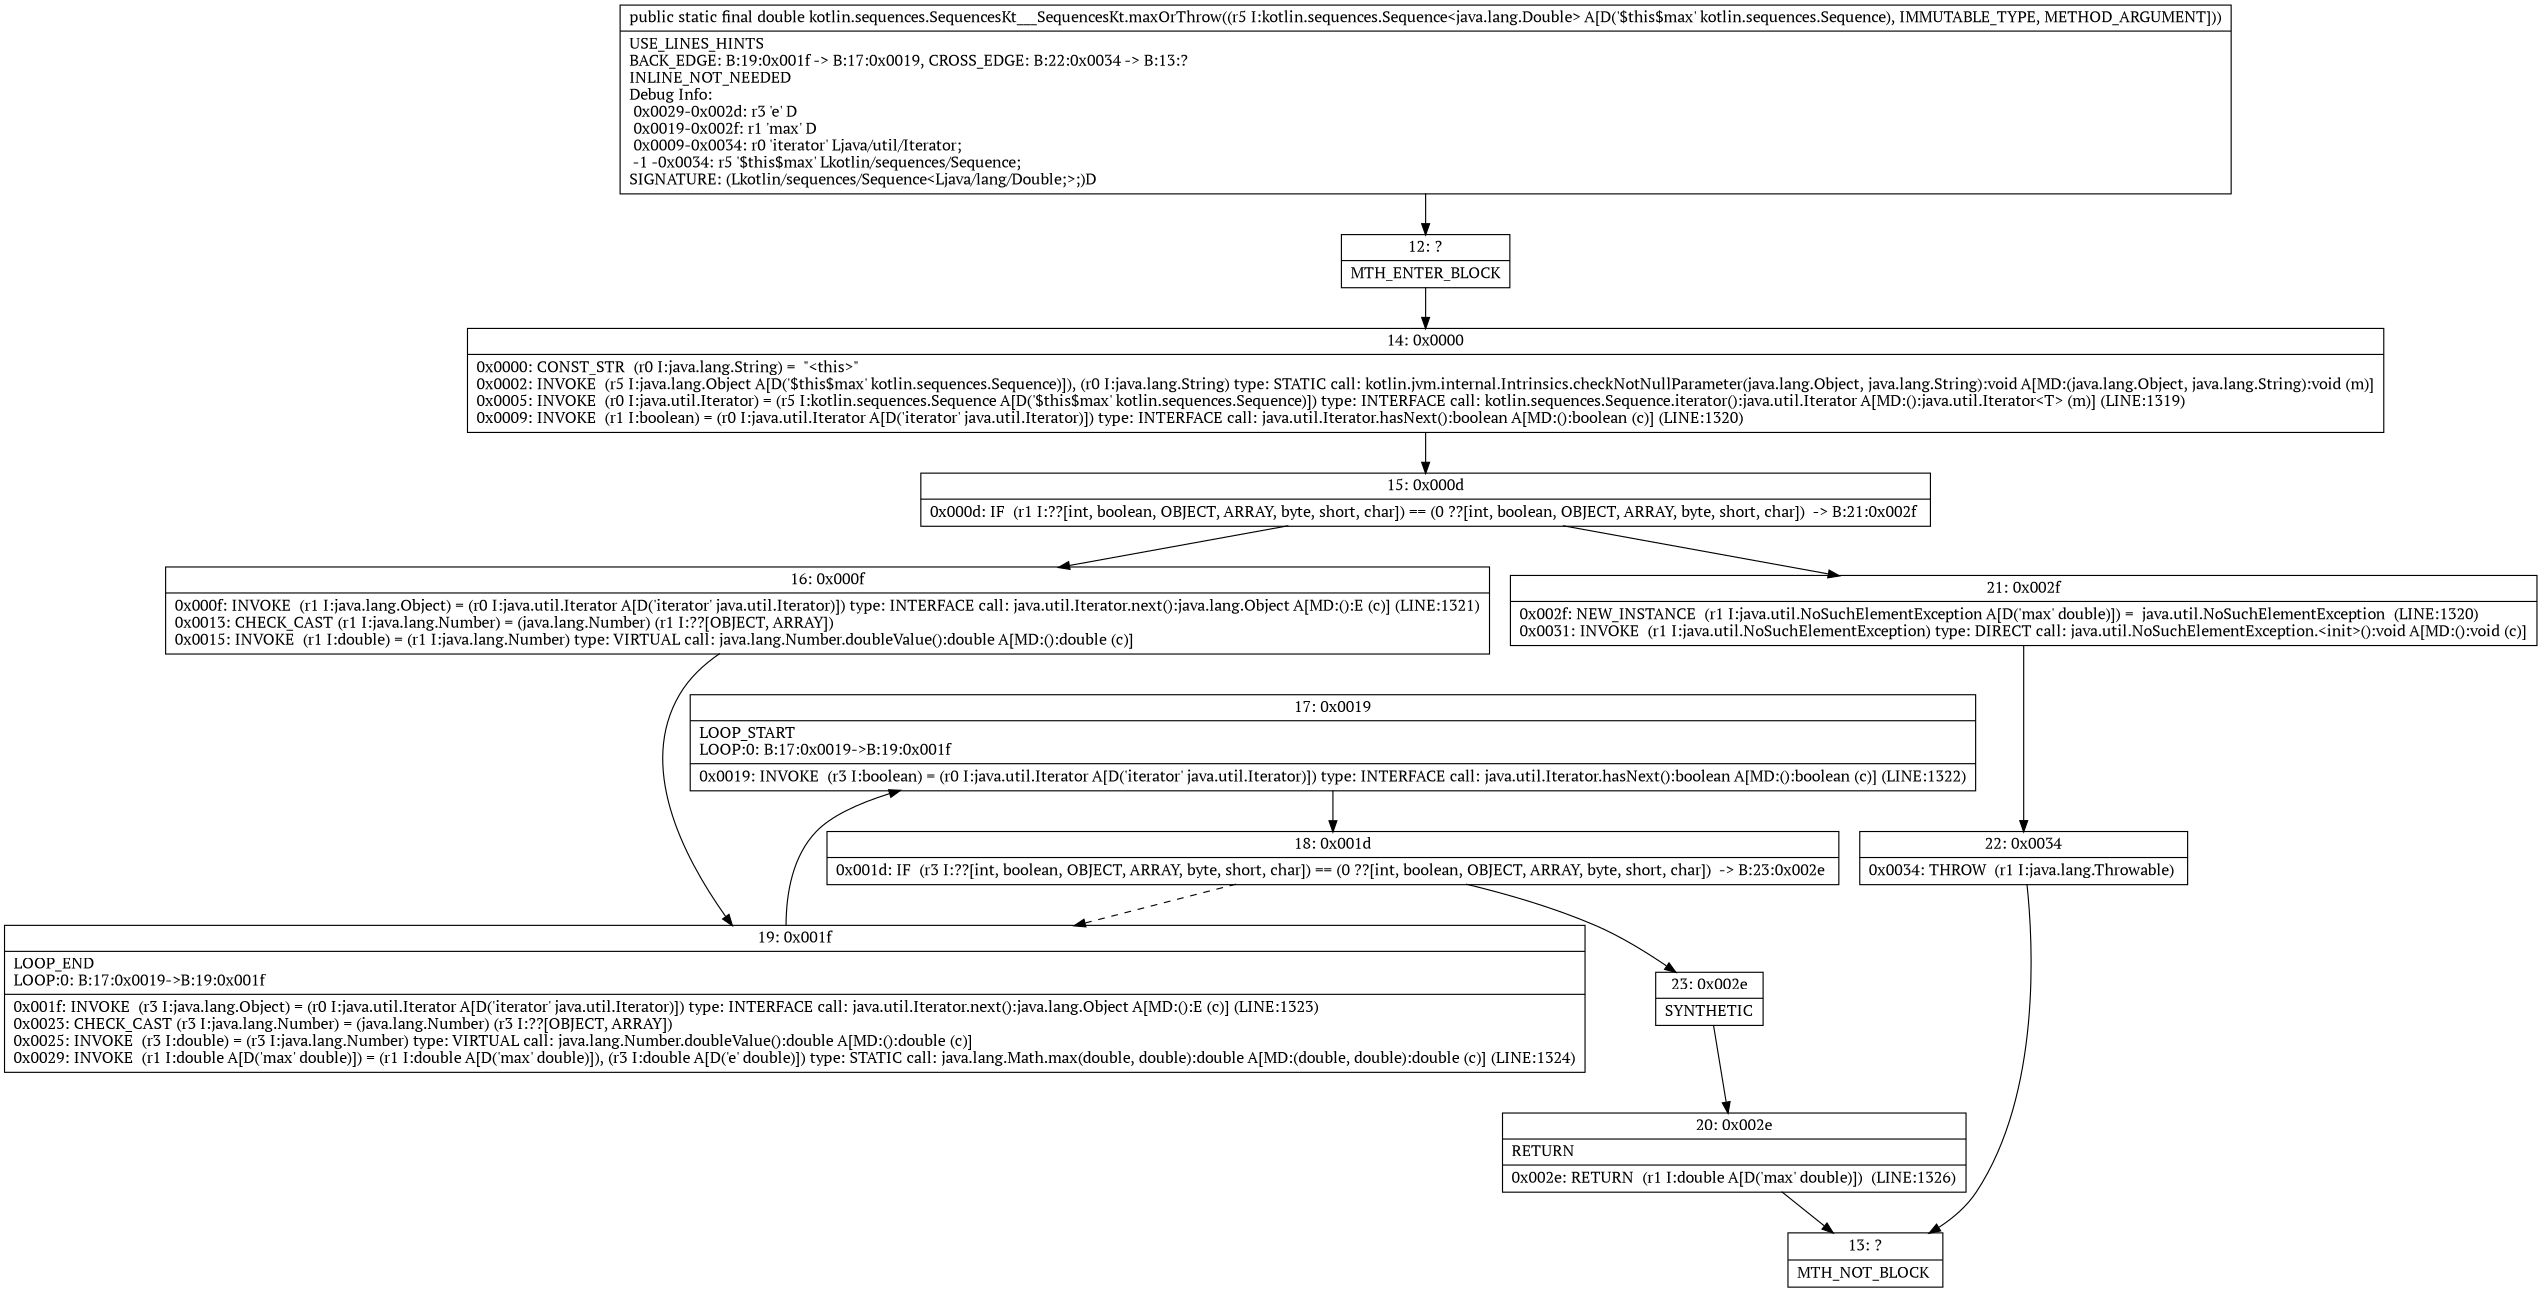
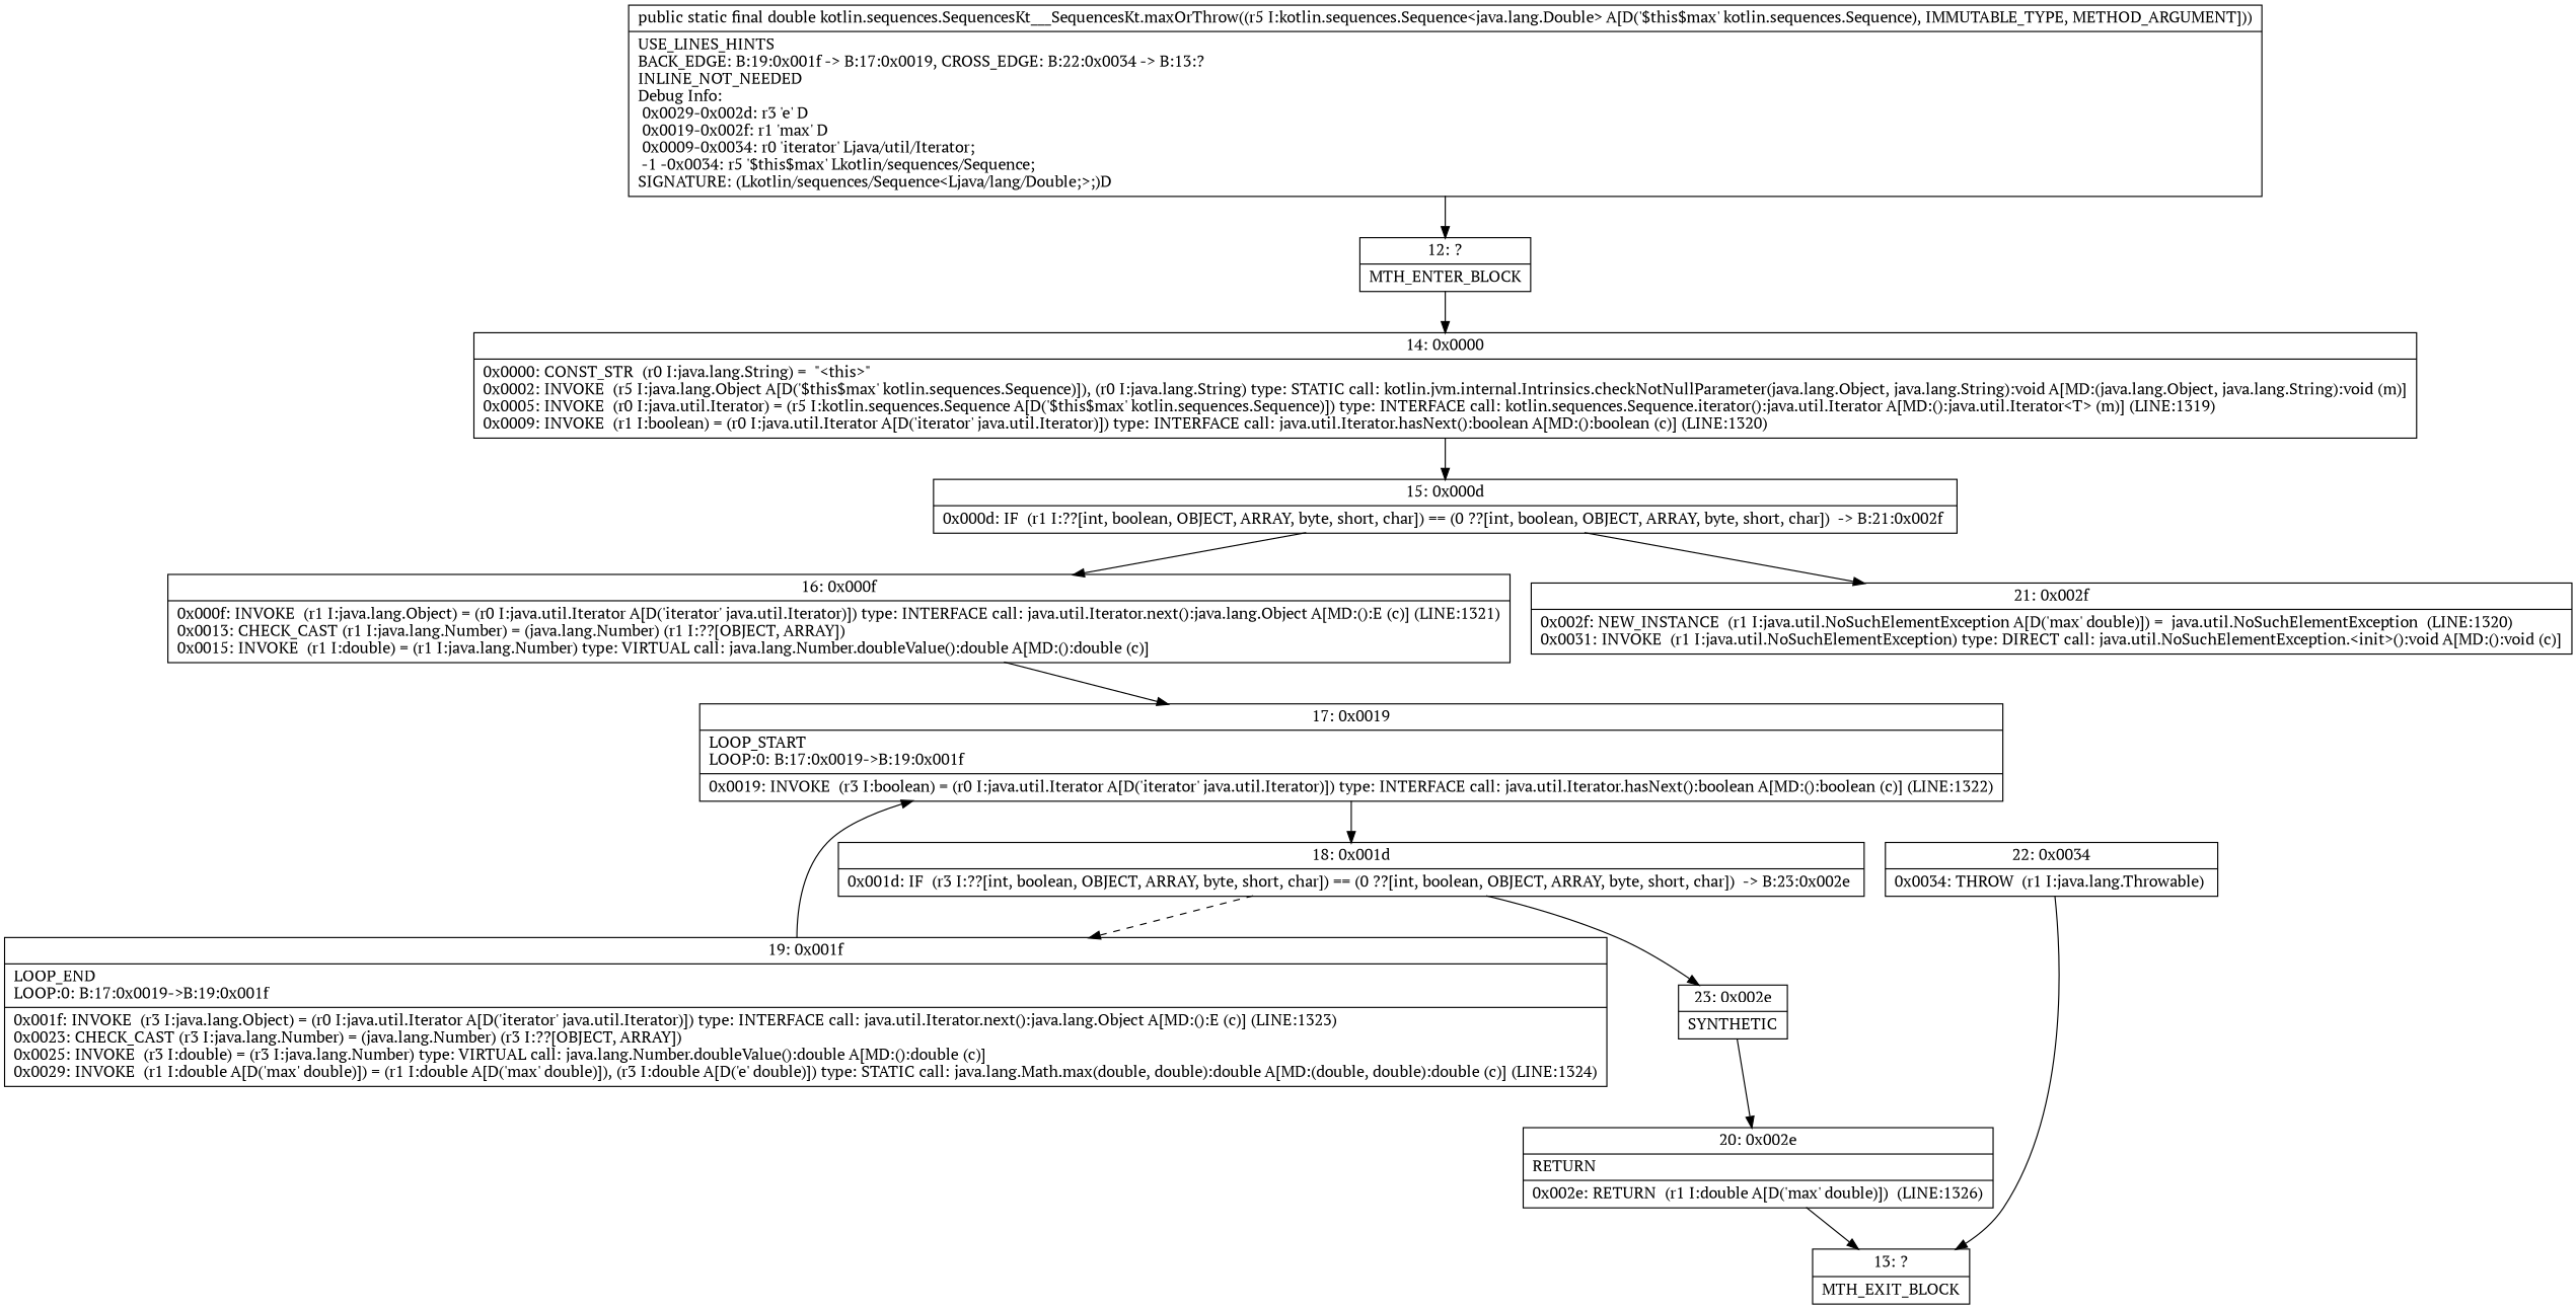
  digraph {
    fontname="PT Serif"
    node [fontname="PT Serif" shape=record]
    edge [fontname="PT Serif"]
    n1 [label="{12\:\ ?|MTH_ENTER_BLOCK\l}"]
    n2 [label="{14\:\ 0x0000|0x0000: CONST_STR  (r0 I:java.lang.String) =  \"\<this\>\" \l0x0002: INVOKE  (r5 I:java.lang.Object A[D('$this$max' kotlin.sequences.Sequence)]), (r0 I:java.lang.String) type: STATIC call: kotlin.jvm.internal.Intrinsics.checkNotNullParameter(java.lang.Object, java.lang.String):void A[MD:(java.lang.Object, java.lang.String):void (m)]\l0x0005: INVOKE  (r0 I:java.util.Iterator) = (r5 I:kotlin.sequences.Sequence A[D('$this$max' kotlin.sequences.Sequence)]) type: INTERFACE call: kotlin.sequences.Sequence.iterator():java.util.Iterator A[MD:():java.util.Iterator\<T\> (m)] (LINE:1319)\l0x0009: INVOKE  (r1 I:boolean) = (r0 I:java.util.Iterator A[D('iterator' java.util.Iterator)]) type: INTERFACE call: java.util.Iterator.hasNext():boolean A[MD:():boolean (c)] (LINE:1320)\l}"]
    n3 [label="{15\:\ 0x000d|0x000d: IF  (r1 I:??[int, boolean, OBJECT, ARRAY, byte, short, char]) == (0 ??[int, boolean, OBJECT, ARRAY, byte, short, char])  \-\> B:21:0x002f \l}"]
    n4 [label="{16\:\ 0x000f|0x000f: INVOKE  (r1 I:java.lang.Object) = (r0 I:java.util.Iterator A[D('iterator' java.util.Iterator)]) type: INTERFACE call: java.util.Iterator.next():java.lang.Object A[MD:():E (c)] (LINE:1321)\l0x0013: CHECK_CAST (r1 I:java.lang.Number) = (java.lang.Number) (r1 I:??[OBJECT, ARRAY]) \l0x0015: INVOKE  (r1 I:double) = (r1 I:java.lang.Number) type: VIRTUAL call: java.lang.Number.doubleValue():double A[MD:():double (c)]\l}"]
    n5 [label="{21\:\ 0x002f|0x002f: NEW_INSTANCE  (r1 I:java.util.NoSuchElementException A[D('max' double)]) =  java.util.NoSuchElementException  (LINE:1320)\l0x0031: INVOKE  (r1 I:java.util.NoSuchElementException) type: DIRECT call: java.util.NoSuchElementException.\<init\>():void A[MD:():void (c)]\l}"]
    n6 [label="{17\:\ 0x0019|LOOP_START\lLOOP:0: B:17:0x0019\-\>B:19:0x001f\l|0x0019: INVOKE  (r3 I:boolean) = (r0 I:java.util.Iterator A[D('iterator' java.util.Iterator)]) type: INTERFACE call: java.util.Iterator.hasNext():boolean A[MD:():boolean (c)] (LINE:1322)\l}"]
    n7 [label="{22\:\ 0x0034|0x0034: THROW  (r1 I:java.lang.Throwable) \l}"]
    n8 [label="{18\:\ 0x001d|0x001d: IF  (r3 I:??[int, boolean, OBJECT, ARRAY, byte, short, char]) == (0 ??[int, boolean, OBJECT, ARRAY, byte, short, char])  \-\> B:23:0x002e \l}"]
    n9 [label="{19\:\ 0x001f|LOOP_END\lLOOP:0: B:17:0x0019\-\>B:19:0x001f\l|0x001f: INVOKE  (r3 I:java.lang.Object) = (r0 I:java.util.Iterator A[D('iterator' java.util.Iterator)]) type: INTERFACE call: java.util.Iterator.next():java.lang.Object A[MD:():E (c)] (LINE:1323)\l0x0023: CHECK_CAST (r3 I:java.lang.Number) = (java.lang.Number) (r3 I:??[OBJECT, ARRAY]) \l0x0025: INVOKE  (r3 I:double) = (r3 I:java.lang.Number) type: VIRTUAL call: java.lang.Number.doubleValue():double A[MD:():double (c)]\l0x0029: INVOKE  (r1 I:double A[D('max' double)]) = (r1 I:double A[D('max' double)]), (r3 I:double A[D('e' double)]) type: STATIC call: java.lang.Math.max(double, double):double A[MD:(double, double):double (c)] (LINE:1324)\l}"]
    n10 [label="{23\:\ 0x002e|SYNTHETIC\l}"]
    n11 [label="{20\:\ 0x002e|RETURN\l|0x002e: RETURN  (r1 I:double A[D('max' double)])  (LINE:1326)\l}"]
-   n12 [label="{13\:\ ?|MTH_NOT_BLOCK\l}"]
+   n12 [label="{13\:\ ?|MTH_EXIT_BLOCK\l}"]
    n13 [label="{public static final double kotlin.sequences.SequencesKt___SequencesKt.maxOrThrow((r5 I:kotlin.sequences.Sequence\<java.lang.Double\> A[D('$this$max' kotlin.sequences.Sequence), IMMUTABLE_TYPE, METHOD_ARGUMENT]))  | USE_LINES_HINTS\lBACK_EDGE: B:19:0x001f \-\> B:17:0x0019, CROSS_EDGE: B:22:0x0034 \-\> B:13:?\lINLINE_NOT_NEEDED\lDebug Info:\l  0x0029\-0x002d: r3 'e' D\l  0x0019\-0x002f: r1 'max' D\l  0x0009\-0x0034: r0 'iterator' Ljava\/util\/Iterator;\l  \-1 \-0x0034: r5 '$this$max' Lkotlin\/sequences\/Sequence;\lSIGNATURE: (Lkotlin\/sequences\/Sequence\<Ljava\/lang\/Double;\>;)D\l}"]
    n1 -> n2
    n2 -> n3
    n3 -> n4 [style=solid]
    n3 -> n5
-   n4 -> n9
-   n5 -> n7
+   n4 -> n6
    n6 -> n8
    n7 -> n12
    n8 -> n9 [style=dashed]
    n8 -> n10
    n9 -> n6
    n10 -> n11
    n11 -> n12
    n13 -> n1
  }
